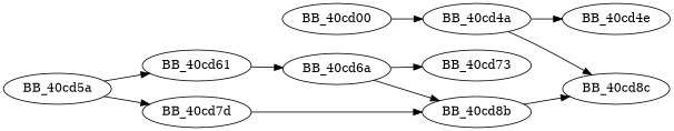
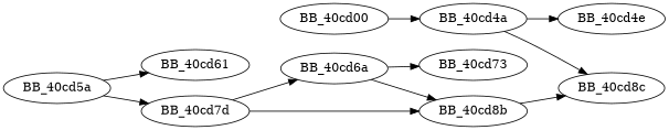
  digraph {
    rankdir=LR
    BB_40cd00
    BB_40cd4a
    BB_40cd4e
    BB_40cd8c
    BB_40cd5a
    BB_40cd61
    BB_40cd7d
    BB_40cd6a
    BB_40cd8b
    BB_40cd73
    BB_40cd00 -> BB_40cd4a
    BB_40cd4a -> BB_40cd4e
    BB_40cd4a -> BB_40cd8c
    BB_40cd5a -> BB_40cd61
    BB_40cd5a -> BB_40cd7d
-   BB_40cd61 -> BB_40cd6a
+   BB_40cd7d -> BB_40cd6a
    BB_40cd7d -> BB_40cd8b
    BB_40cd6a -> BB_40cd8b
    BB_40cd6a -> BB_40cd73
    BB_40cd8b -> BB_40cd8c
  }
